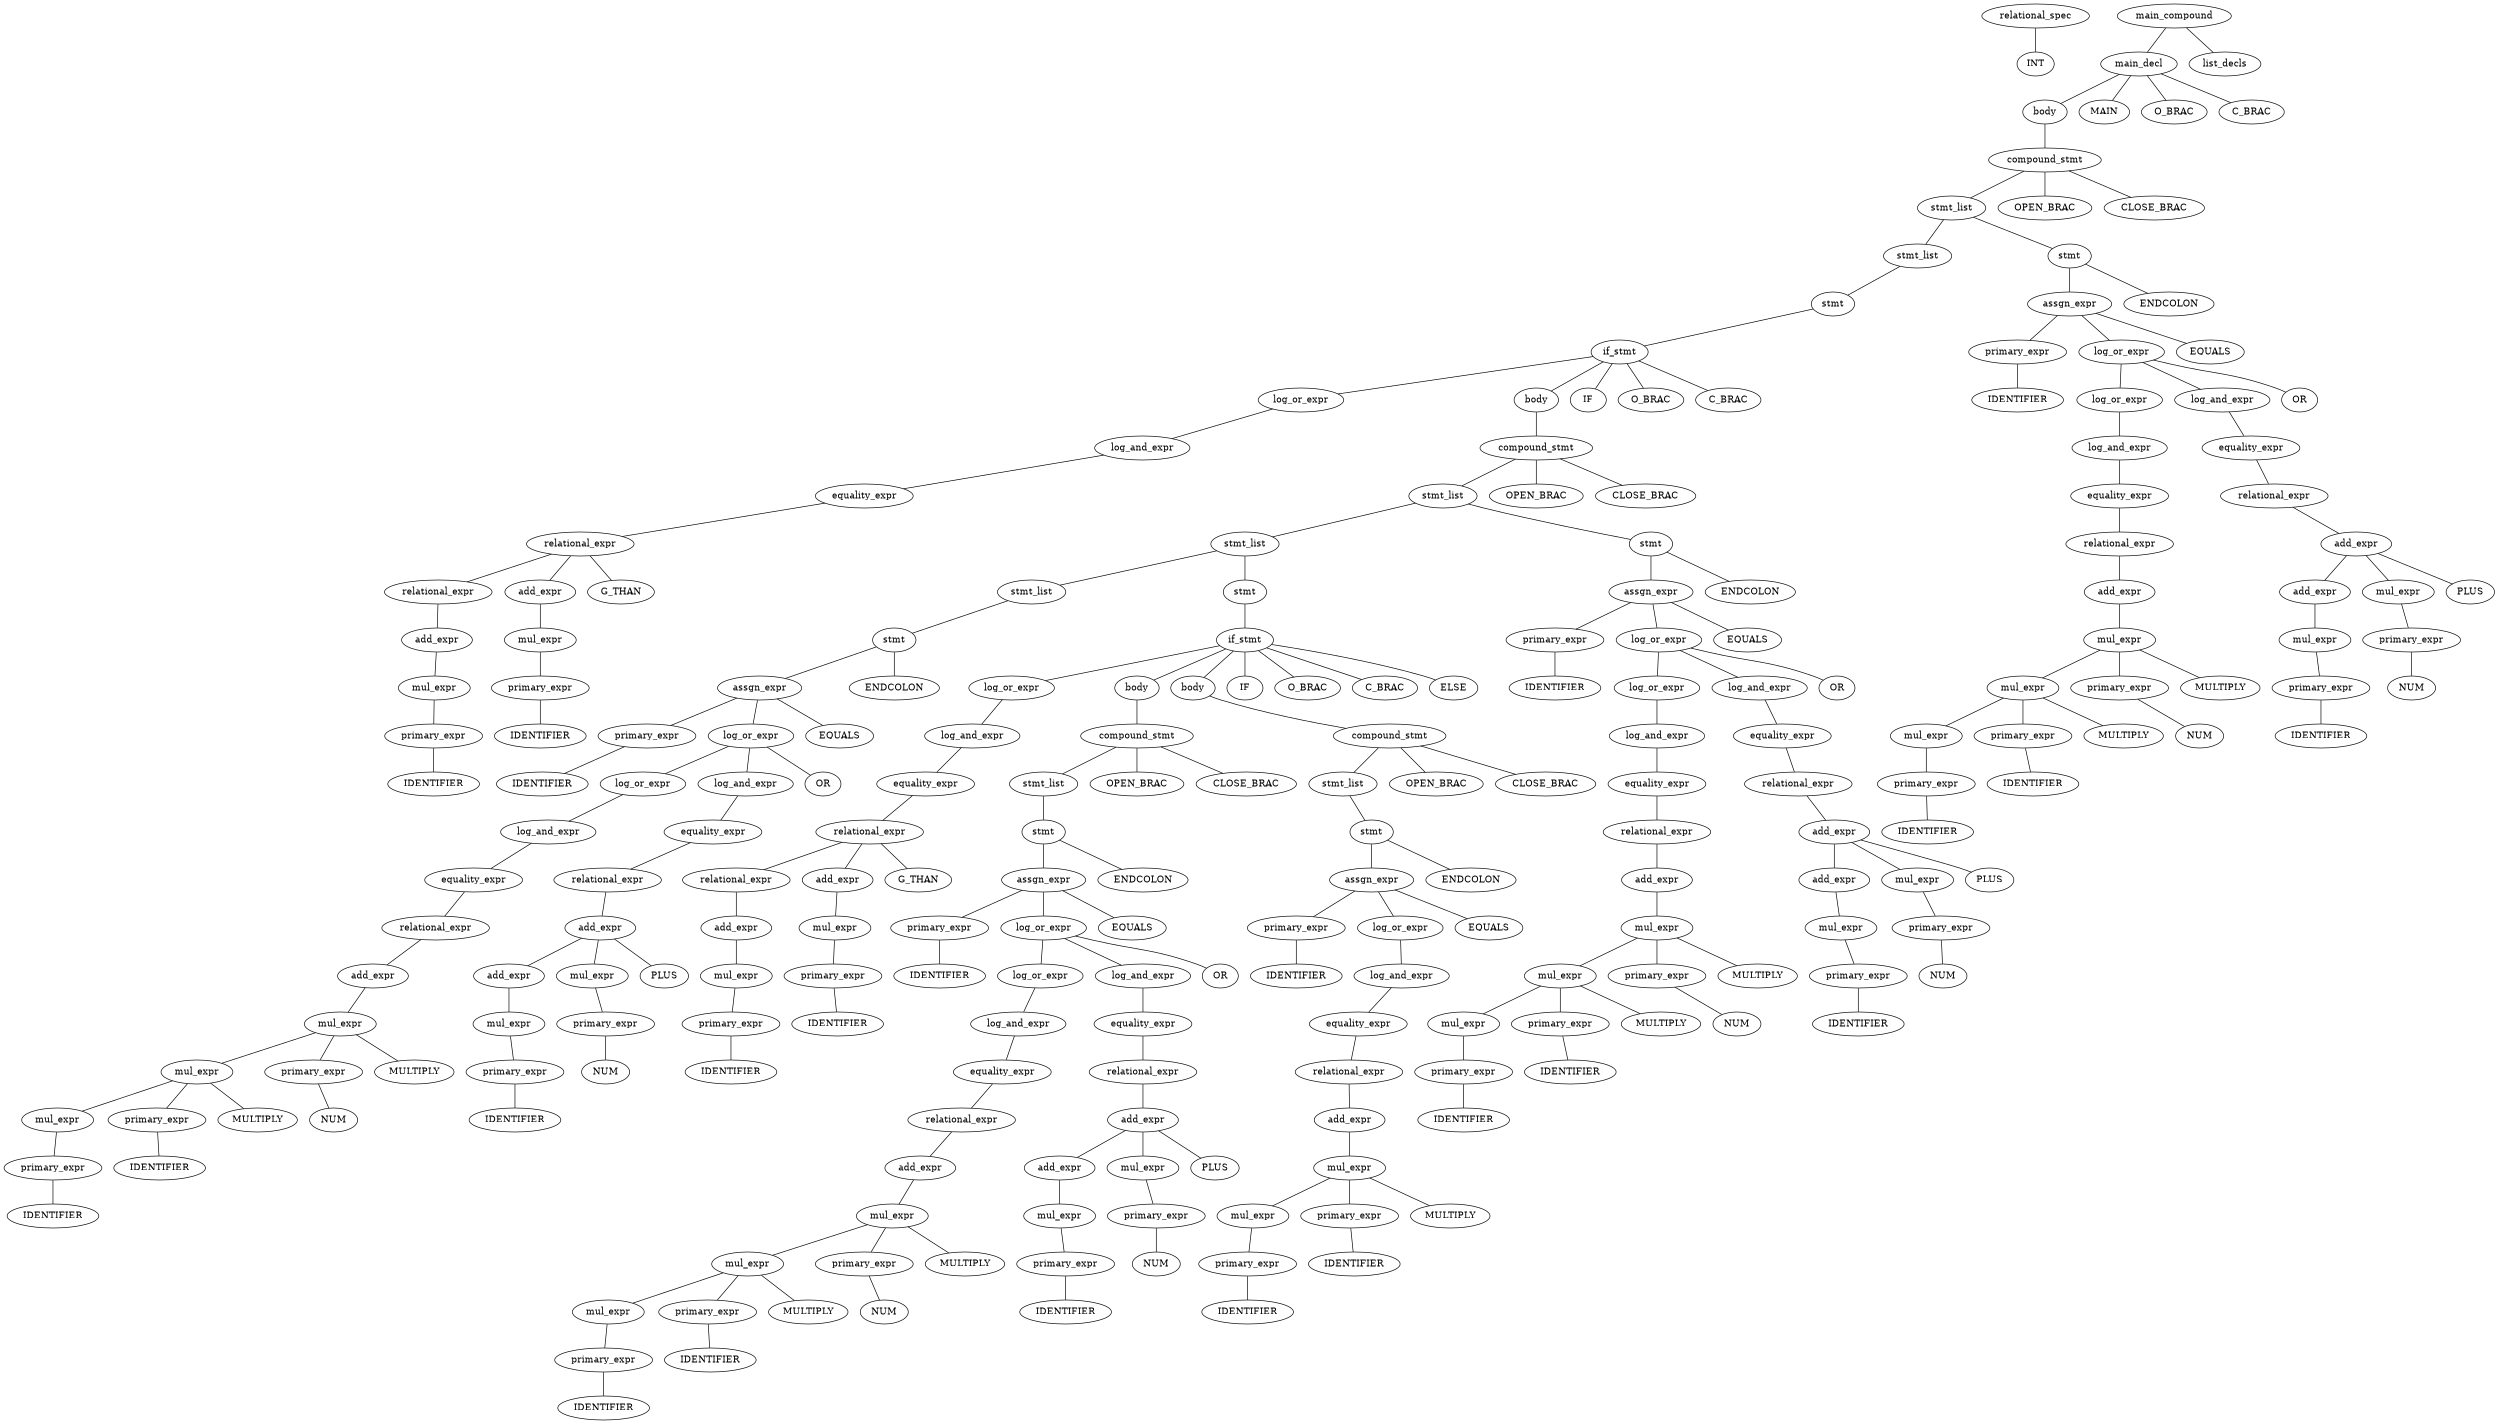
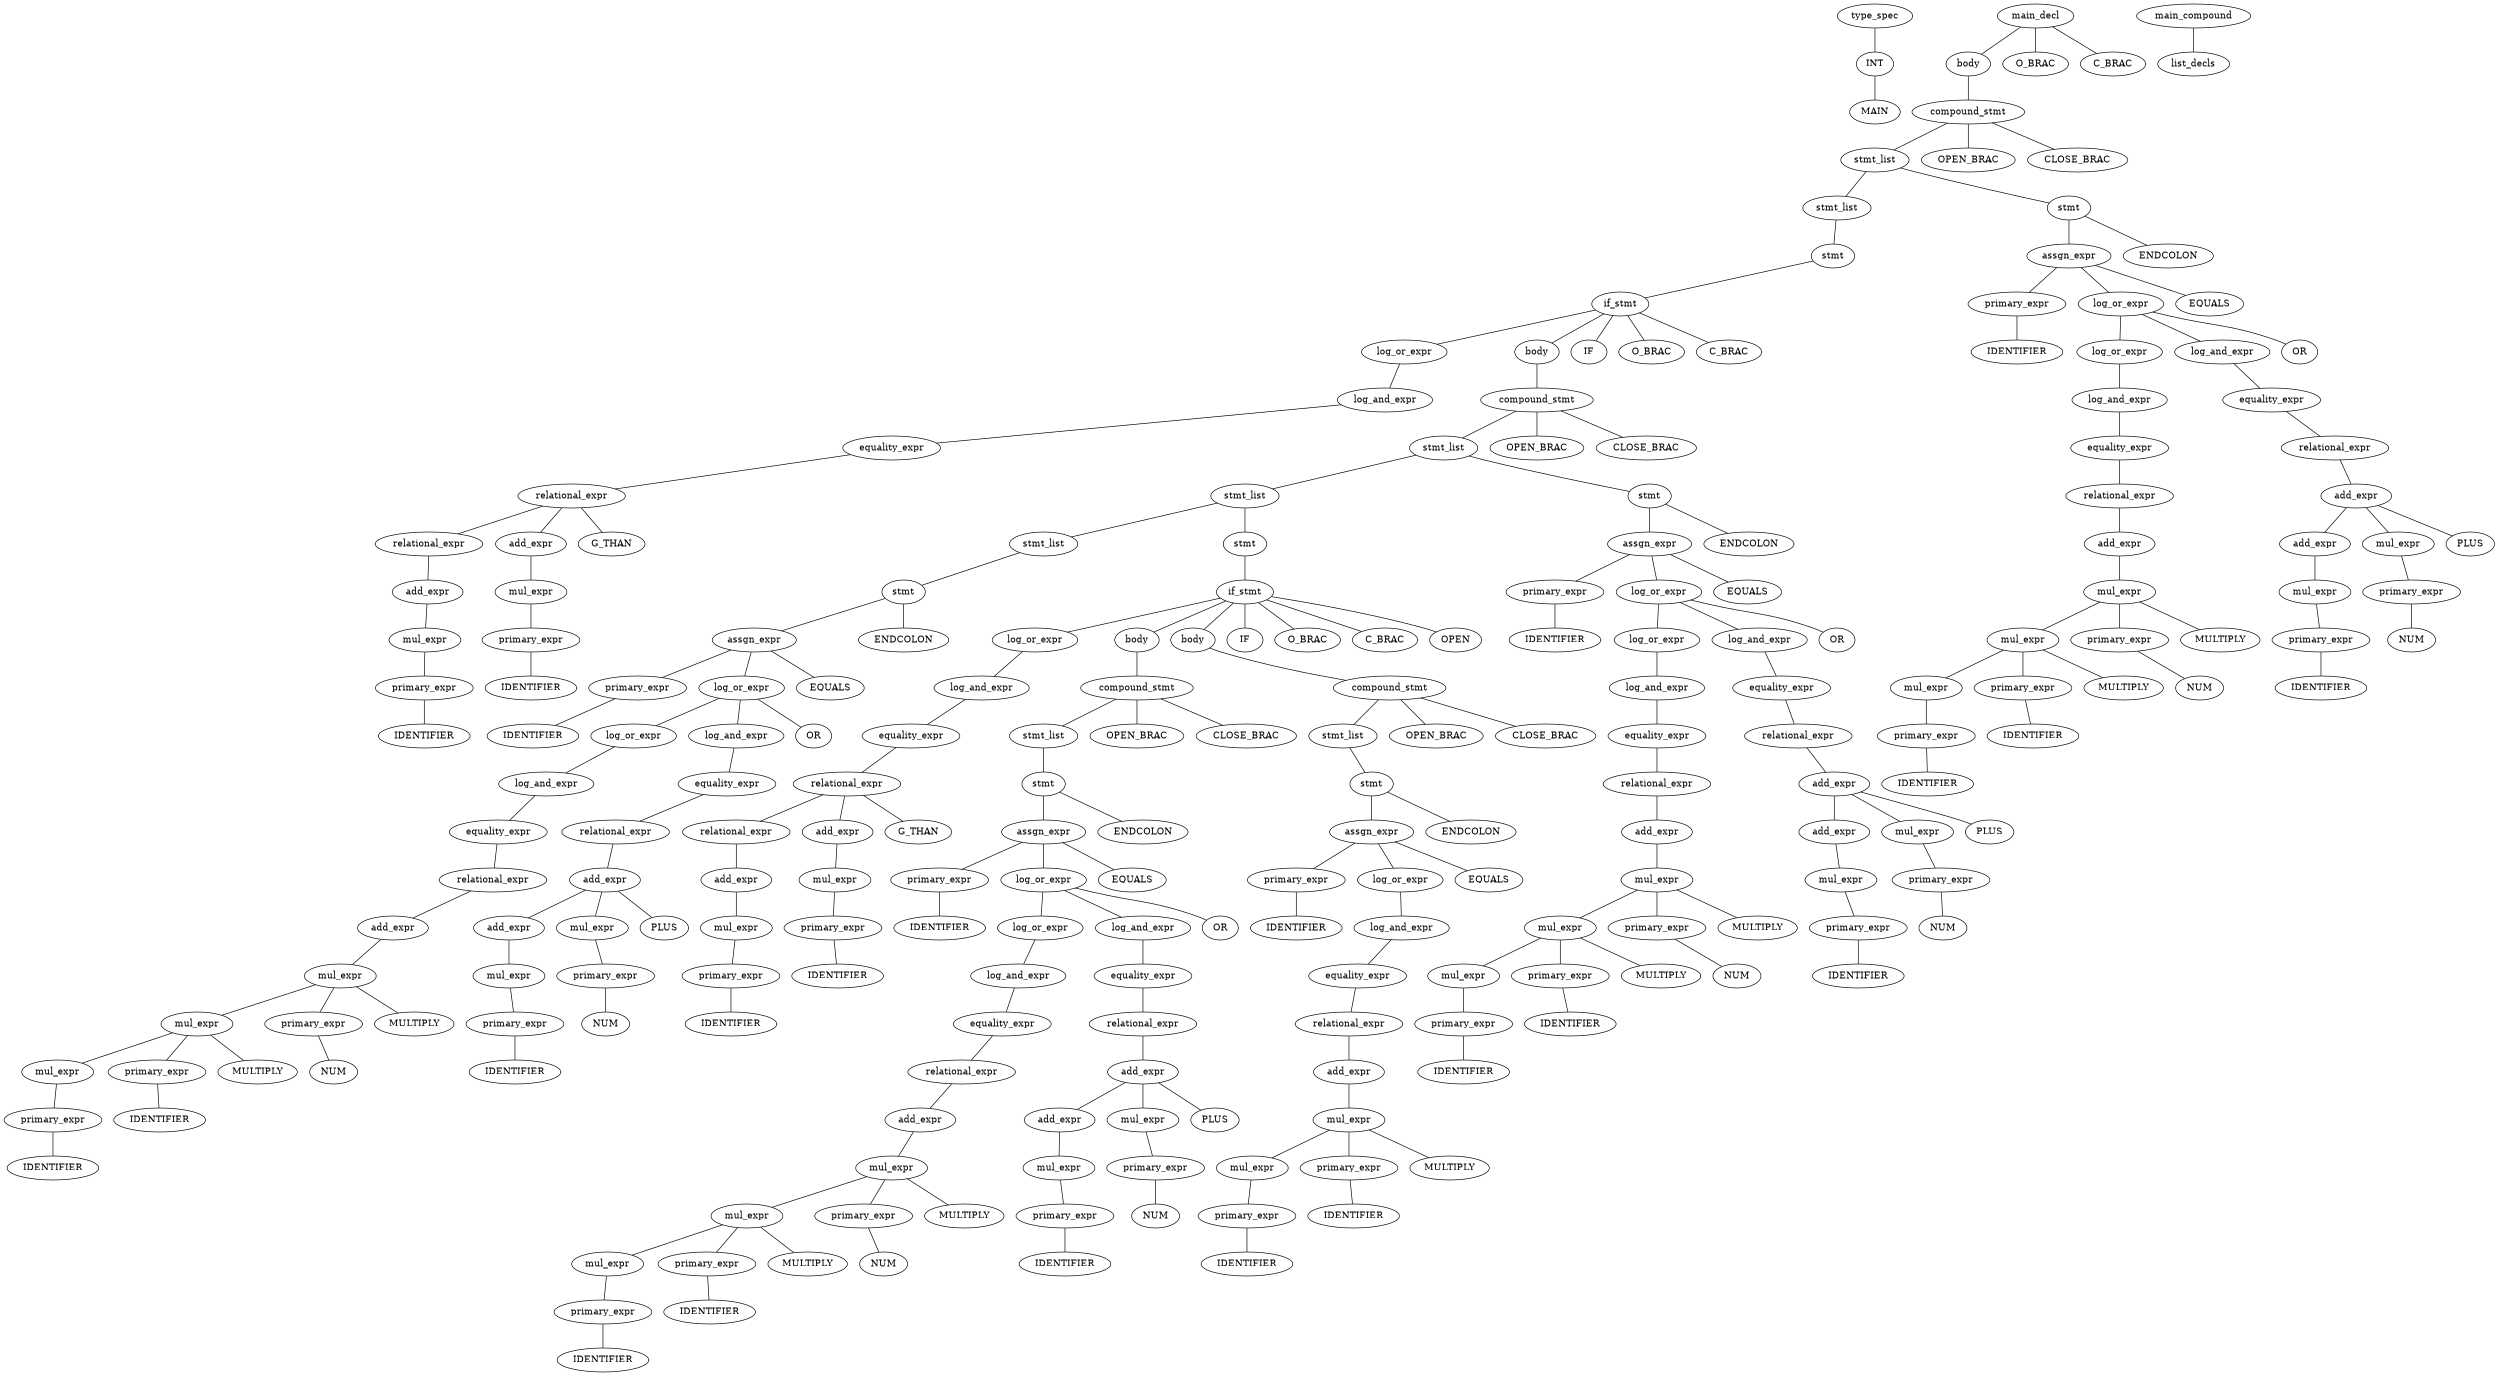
  strict graph {
-   n1 [label=relational_spec]
+   n1 [label=type_spec]
    n2 [label=INT]
    n3 [label=primary_expr]
    n4 [label=IDENTIFIER]
    n5 [label=mul_expr]
    n6 [label=add_expr]
    n7 [label=relational_expr]
    n8 [label=primary_expr]
    n9 [label=IDENTIFIER]
    n10 [label=mul_expr]
    n11 [label=add_expr]
    n12 [label=relational_expr]
    n13 [label=G_THAN]
    n14 [label=equality_expr]
    n15 [label=log_and_expr]
    n16 [label=log_or_expr]
    n17 [label=primary_expr]
    n18 [label=IDENTIFIER]
    n19 [label=primary_expr]
    n20 [label=IDENTIFIER]
    n21 [label=mul_expr]
    n22 [label=primary_expr]
    n23 [label=IDENTIFIER]
    n24 [label=mul_expr]
    n25 [label=MULTIPLY]
    n26 [label=primary_expr]
    n27 [label=NUM]
    n28 [label=mul_expr]
    n29 [label=MULTIPLY]
    n30 [label=add_expr]
    n31 [label=relational_expr]
    n32 [label=equality_expr]
    n33 [label=log_and_expr]
    n34 [label=log_or_expr]
    n35 [label=primary_expr]
    n36 [label=IDENTIFIER]
    n37 [label=mul_expr]
    n38 [label=add_expr]
    n39 [label=primary_expr]
    n40 [label=NUM]
    n41 [label=mul_expr]
    n42 [label=add_expr]
    n43 [label=PLUS]
    n44 [label=relational_expr]
    n45 [label=equality_expr]
    n46 [label=log_and_expr]
    n47 [label=log_or_expr]
    n48 [label=OR]
    n49 [label=assgn_expr]
    n50 [label=EQUALS]
    n51 [label=stmt]
    n52 [label=ENDCOLON]
    n53 [label=stmt_list]
    n54 [label=primary_expr]
    n55 [label=IDENTIFIER]
    n56 [label=mul_expr]
    n57 [label=add_expr]
    n58 [label=relational_expr]
    n59 [label=primary_expr]
    n60 [label=IDENTIFIER]
    n61 [label=mul_expr]
    n62 [label=add_expr]
    n63 [label=relational_expr]
    n64 [label=G_THAN]
    n65 [label=equality_expr]
    n66 [label=log_and_expr]
    n67 [label=log_or_expr]
    n68 [label=primary_expr]
    n69 [label=IDENTIFIER]
    n70 [label=primary_expr]
    n71 [label=IDENTIFIER]
    n72 [label=mul_expr]
    n73 [label=primary_expr]
    n74 [label=IDENTIFIER]
    n75 [label=mul_expr]
    n76 [label=MULTIPLY]
    n77 [label=primary_expr]
    n78 [label=NUM]
    n79 [label=mul_expr]
    n80 [label=MULTIPLY]
    n81 [label=add_expr]
    n82 [label=relational_expr]
    n83 [label=equality_expr]
    n84 [label=log_and_expr]
    n85 [label=log_or_expr]
    n86 [label=primary_expr]
    n87 [label=IDENTIFIER]
    n88 [label=mul_expr]
    n89 [label=add_expr]
    n90 [label=primary_expr]
    n91 [label=NUM]
    n92 [label=mul_expr]
    n93 [label=add_expr]
    n94 [label=PLUS]
    n95 [label=relational_expr]
    n96 [label=equality_expr]
    n97 [label=log_and_expr]
    n98 [label=log_or_expr]
    n99 [label=OR]
    n100 [label=assgn_expr]
    n101 [label=EQUALS]
    n102 [label=stmt]
    n103 [label=ENDCOLON]
    n104 [label=stmt_list]
    n105 [label=compound_stmt]
    n106 [label=OPEN_BRAC]
    n107 [label=CLOSE_BRAC]
    n108 [label=body]
    n109 [label=primary_expr]
    n110 [label=IDENTIFIER]
    n111 [label=primary_expr]
    n112 [label=IDENTIFIER]
    n113 [label=mul_expr]
    n114 [label=primary_expr]
    n115 [label=IDENTIFIER]
    n116 [label=mul_expr]
    n117 [label=MULTIPLY]
    n118 [label=add_expr]
    n119 [label=relational_expr]
    n120 [label=equality_expr]
    n121 [label=log_and_expr]
    n122 [label=log_or_expr]
    n123 [label=assgn_expr]
    n124 [label=EQUALS]
    n125 [label=stmt]
    n126 [label=ENDCOLON]
    n127 [label=stmt_list]
    n128 [label=compound_stmt]
    n129 [label=OPEN_BRAC]
    n130 [label=CLOSE_BRAC]
    n131 [label=body]
    n132 [label=if_stmt]
    n133 [label=IF]
    n134 [label=O_BRAC]
    n135 [label=C_BRAC]
-   n136 [label=ELSE]
+   n136 [label=OPEN]
    n137 [label=stmt]
    n138 [label=stmt_list]
    n139 [label=primary_expr]
    n140 [label=IDENTIFIER]
    n141 [label=primary_expr]
    n142 [label=IDENTIFIER]
    n143 [label=mul_expr]
    n144 [label=primary_expr]
    n145 [label=IDENTIFIER]
    n146 [label=mul_expr]
    n147 [label=MULTIPLY]
    n148 [label=primary_expr]
    n149 [label=NUM]
    n150 [label=mul_expr]
    n151 [label=MULTIPLY]
    n152 [label=add_expr]
    n153 [label=relational_expr]
    n154 [label=equality_expr]
    n155 [label=log_and_expr]
    n156 [label=log_or_expr]
    n157 [label=primary_expr]
    n158 [label=IDENTIFIER]
    n159 [label=mul_expr]
    n160 [label=add_expr]
    n161 [label=primary_expr]
    n162 [label=NUM]
    n163 [label=mul_expr]
    n164 [label=add_expr]
    n165 [label=PLUS]
    n166 [label=relational_expr]
    n167 [label=equality_expr]
    n168 [label=log_and_expr]
    n169 [label=log_or_expr]
    n170 [label=OR]
    n171 [label=assgn_expr]
    n172 [label=EQUALS]
    n173 [label=stmt]
    n174 [label=ENDCOLON]
    n175 [label=stmt_list]
    n176 [label=compound_stmt]
    n177 [label=OPEN_BRAC]
    n178 [label=CLOSE_BRAC]
    n179 [label=body]
    n180 [label=if_stmt]
    n181 [label=IF]
    n182 [label=O_BRAC]
    n183 [label=C_BRAC]
    n184 [label=stmt]
    n185 [label=stmt_list]
    n186 [label=primary_expr]
    n187 [label=IDENTIFIER]
    n188 [label=primary_expr]
    n189 [label=IDENTIFIER]
    n190 [label=mul_expr]
    n191 [label=primary_expr]
    n192 [label=IDENTIFIER]
    n193 [label=mul_expr]
    n194 [label=MULTIPLY]
    n195 [label=primary_expr]
    n196 [label=NUM]
    n197 [label=mul_expr]
    n198 [label=MULTIPLY]
    n199 [label=add_expr]
    n200 [label=relational_expr]
    n201 [label=equality_expr]
    n202 [label=log_and_expr]
    n203 [label=log_or_expr]
    n204 [label=primary_expr]
    n205 [label=IDENTIFIER]
    n206 [label=mul_expr]
    n207 [label=add_expr]
    n208 [label=primary_expr]
    n209 [label=NUM]
    n210 [label=mul_expr]
    n211 [label=add_expr]
    n212 [label=PLUS]
    n213 [label=relational_expr]
    n214 [label=equality_expr]
    n215 [label=log_and_expr]
    n216 [label=log_or_expr]
    n217 [label=OR]
    n218 [label=assgn_expr]
    n219 [label=EQUALS]
    n220 [label=stmt]
    n221 [label=ENDCOLON]
    n222 [label=stmt_list]
    n223 [label=compound_stmt]
    n224 [label=OPEN_BRAC]
    n225 [label=CLOSE_BRAC]
    n226 [label=body]
    n227 [label=MAIN]
    n228 [label=O_BRAC]
    n229 [label=C_BRAC]
    n230 [label=main_decl]
    n231 [label=list_decls]
    n232 [label=main_compound]
    n1 -- n2
    n3 -- n4
    n5 -- n3
    n6 -- n5
    n7 -- n6
    n8 -- n9
    n10 -- n8
    n11 -- n10
    n12 -- n7
    n12 -- n11
    n12 -- n13
    n14 -- n12
    n15 -- n14
    n16 -- n15
    n17 -- n18
    n19 -- n20
    n21 -- n19
    n22 -- n23
    n24 -- n21
    n24 -- n22
    n24 -- n25
    n26 -- n27
    n28 -- n24
    n28 -- n26
    n28 -- n29
    n30 -- n28
    n31 -- n30
    n32 -- n31
    n33 -- n32
    n34 -- n33
    n35 -- n36
    n37 -- n35
    n38 -- n37
    n39 -- n40
    n41 -- n39
    n42 -- n38
    n42 -- n41
    n42 -- n43
    n44 -- n42
    n45 -- n44
    n46 -- n45
    n47 -- n34
    n47 -- n46
    n47 -- n48
    n49 -- n17
    n49 -- n47
    n49 -- n50
    n51 -- n49
    n51 -- n52
    n53 -- n51
    n54 -- n55
    n56 -- n54
    n57 -- n56
    n58 -- n57
    n59 -- n60
    n61 -- n59
    n62 -- n61
    n63 -- n58
    n63 -- n62
    n63 -- n64
    n65 -- n63
    n66 -- n65
    n67 -- n66
    n68 -- n69
    n70 -- n71
    n72 -- n70
    n73 -- n74
    n75 -- n72
    n75 -- n73
    n75 -- n76
    n77 -- n78
    n79 -- n75
    n79 -- n77
    n79 -- n80
    n81 -- n79
    n82 -- n81
    n83 -- n82
    n84 -- n83
    n85 -- n84
    n86 -- n87
    n88 -- n86
    n89 -- n88
    n90 -- n91
    n92 -- n90
    n93 -- n89
    n93 -- n92
    n93 -- n94
    n95 -- n93
    n96 -- n95
    n97 -- n96
    n98 -- n85
    n98 -- n97
    n98 -- n99
    n100 -- n68
    n100 -- n98
    n100 -- n101
    n102 -- n100
    n102 -- n103
    n104 -- n102
    n105 -- n104
    n105 -- n106
    n105 -- n107
    n108 -- n105
    n109 -- n110
    n111 -- n112
    n113 -- n111
    n114 -- n115
    n116 -- n113
    n116 -- n114
    n116 -- n117
    n118 -- n116
    n119 -- n118
    n120 -- n119
    n121 -- n120
    n122 -- n121
    n123 -- n109
    n123 -- n122
    n123 -- n124
    n125 -- n123
    n125 -- n126
    n127 -- n125
    n128 -- n127
    n128 -- n129
    n128 -- n130
    n131 -- n128
    n132 -- n67
    n132 -- n108
    n132 -- n131
    n132 -- n133
    n132 -- n134
    n132 -- n135
    n132 -- n136
    n137 -- n132
    n138 -- n53
    n138 -- n137
    n139 -- n140
    n141 -- n142
    n143 -- n141
    n144 -- n145
    n146 -- n143
    n146 -- n144
    n146 -- n147
    n148 -- n149
    n150 -- n146
    n150 -- n148
    n150 -- n151
    n152 -- n150
    n153 -- n152
    n154 -- n153
    n155 -- n154
    n156 -- n155
    n157 -- n158
    n159 -- n157
    n160 -- n159
    n161 -- n162
    n163 -- n161
    n164 -- n160
    n164 -- n163
    n164 -- n165
    n166 -- n164
    n167 -- n166
    n168 -- n167
    n169 -- n156
    n169 -- n168
    n169 -- n170
    n171 -- n139
    n171 -- n169
    n171 -- n172
    n173 -- n171
    n173 -- n174
    n175 -- n138
    n175 -- n173
    n176 -- n175
    n176 -- n177
    n176 -- n178
    n179 -- n176
    n180 -- n16
    n180 -- n179
    n180 -- n181
    n180 -- n182
    n180 -- n183
    n184 -- n180
    n185 -- n184
    n186 -- n187
    n188 -- n189
    n190 -- n188
    n191 -- n192
    n193 -- n190
    n193 -- n191
    n193 -- n194
    n195 -- n196
    n197 -- n193
    n197 -- n195
    n197 -- n198
    n199 -- n197
    n200 -- n199
    n201 -- n200
    n202 -- n201
    n203 -- n202
    n204 -- n205
    n206 -- n204
    n207 -- n206
    n208 -- n209
    n210 -- n208
    n211 -- n207
    n211 -- n210
    n211 -- n212
    n213 -- n211
    n214 -- n213
    n215 -- n214
    n216 -- n203
    n216 -- n215
    n216 -- n217
    n218 -- n186
    n218 -- n216
    n218 -- n219
    n220 -- n218
    n220 -- n221
    n222 -- n185
    n222 -- n220
    n223 -- n222
    n223 -- n224
    n223 -- n225
    n226 -- n223
    n230 -- n226
-   n230 -- n227
+   n2 -- n227
    n230 -- n228
    n230 -- n229
-   n232 -- n230
    n232 -- n231
  }
